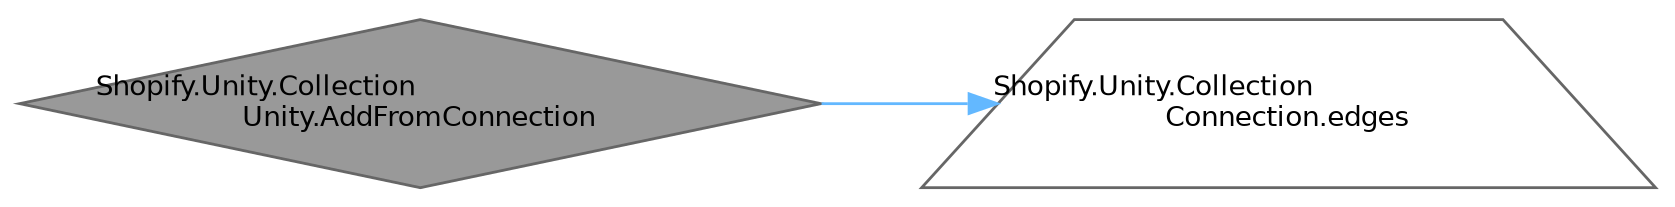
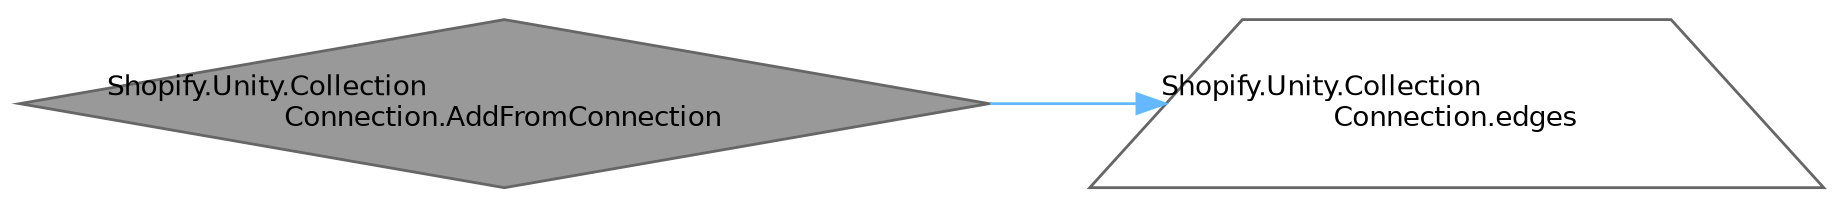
  digraph {
    rankdir=LR
    node [fontname=Helvetica fontsize=10 style=filled]
-   n1 [color=gray40 fillcolor=grey60 fontcolor=black height=0.2 label="Shopify.Unity.Collection\lUnity.AddFromConnection" shape=diamond width=0.4]
+   n1 [color=gray40 fillcolor=grey60 fontcolor=black height=0.2 label="Shopify.Unity.Collection\lConnection.AddFromConnection" shape=diamond width=0.4]
    n2 [color=grey40 fillcolor=white height=0.2 label="Shopify.Unity.Collection\lConnection.edges" shape=trapezium width=0.4]
    n1 -> n2 [color=steelblue1 fontname=Helvetica fontsize=10 labelfontname=Helvetica labelfontsize=10 style=solid]
  }
